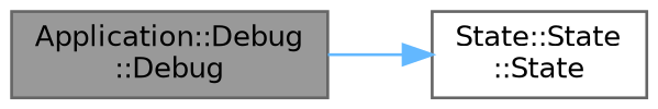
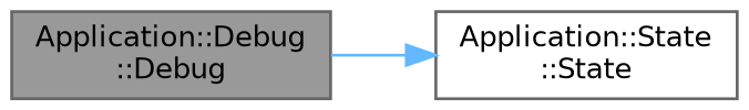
  digraph {
    rankdir=LR
    node [fontname=Helvetica fontsize=10 shape=box style=filled]
    n1 [color=gray40 fillcolor=grey60 fontcolor=black height=0.2 label="Application::Debug\l::Debug" width=0.4]
-   n2 [color=grey40 fillcolor=white height=0.2 label="State::State\l::State" width=0.4]
+   n2 [color=grey40 fillcolor=white height=0.2 label="Application::State\l::State" width=0.4]
    n1 -> n2 [color=steelblue1 fontname=Helvetica fontsize=10 labelfontname=Helvetica labelfontsize=10 style=solid]
  }
